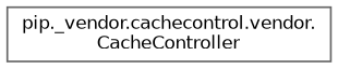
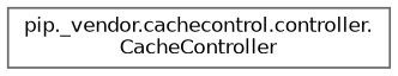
  digraph {
    rankdir=LR
-   n1 [color=grey40 fillcolor=white fontname=Helvetica fontsize=10 height=0.2 label="pip._vendor.cachecontrol.vendor.\lCacheController" shape=box style=filled width=0.4]
+   n1 [color=grey40 fillcolor=white fontname=Helvetica fontsize=10 height=0.2 label="pip._vendor.cachecontrol.controller.\lCacheController" shape=box style=filled width=0.4]
  }
